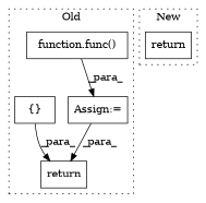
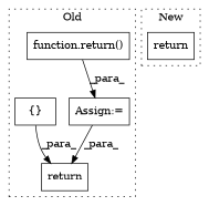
  digraph {
    node [a=93 l=7 shape=box]
-   n1 [a=75 l="5,5" label="function.func()" s="6939,6945"]
+   n1 [a=75 l="5,5" label="function.return()" s="6939,6945"]
    n2 [a=68 l=3 label="Assign:=" s=6936]
    n3 [label=return s=6959]
    n4 [a=95 l="2,1" label="{}" s="6438,6439"]
    n5 [label=return s=13268]
    subgraph cluster_1 {
      label=Old
      style=dotted
      n1
      n2
      n3
      n4
    }
    subgraph cluster_2 {
      label=New
      style=dotted
      n5
    }
    n1 -> n2 [label=_para_]
    n2 -> n3 [label=_para_]
    n4 -> n3 [label=_para_]
  }
